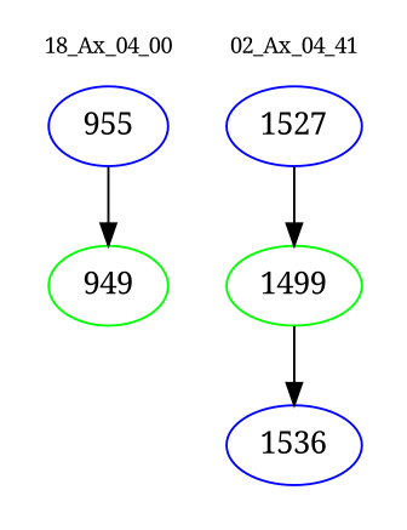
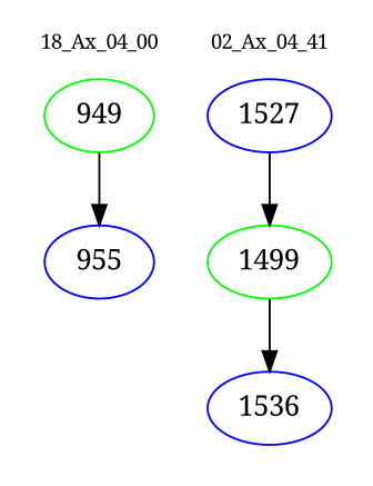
  digraph {
    fontname="Noto Serif"
    node [color=blue fontname="Noto Serif"]
    edge [color=black fontname="Noto Serif"]
    n1 [label=955]
    n2 [color=green label=949]
    n3 [label=1527]
    n4 [color=green label=1499]
    n5 [label=1536]
    subgraph cluster_1 {
      color=white
      fontsize=10
      label="18_Ax_04_00"
      n1
      n2
    }
    subgraph cluster_2 {
      color=white
      fontsize=10
      label="02_Ax_04_41"
      n3
      n4
      n5
    }
-   n1 -> n2
+   n2 -> n1
    n3 -> n4
    n4 -> n5
  }
